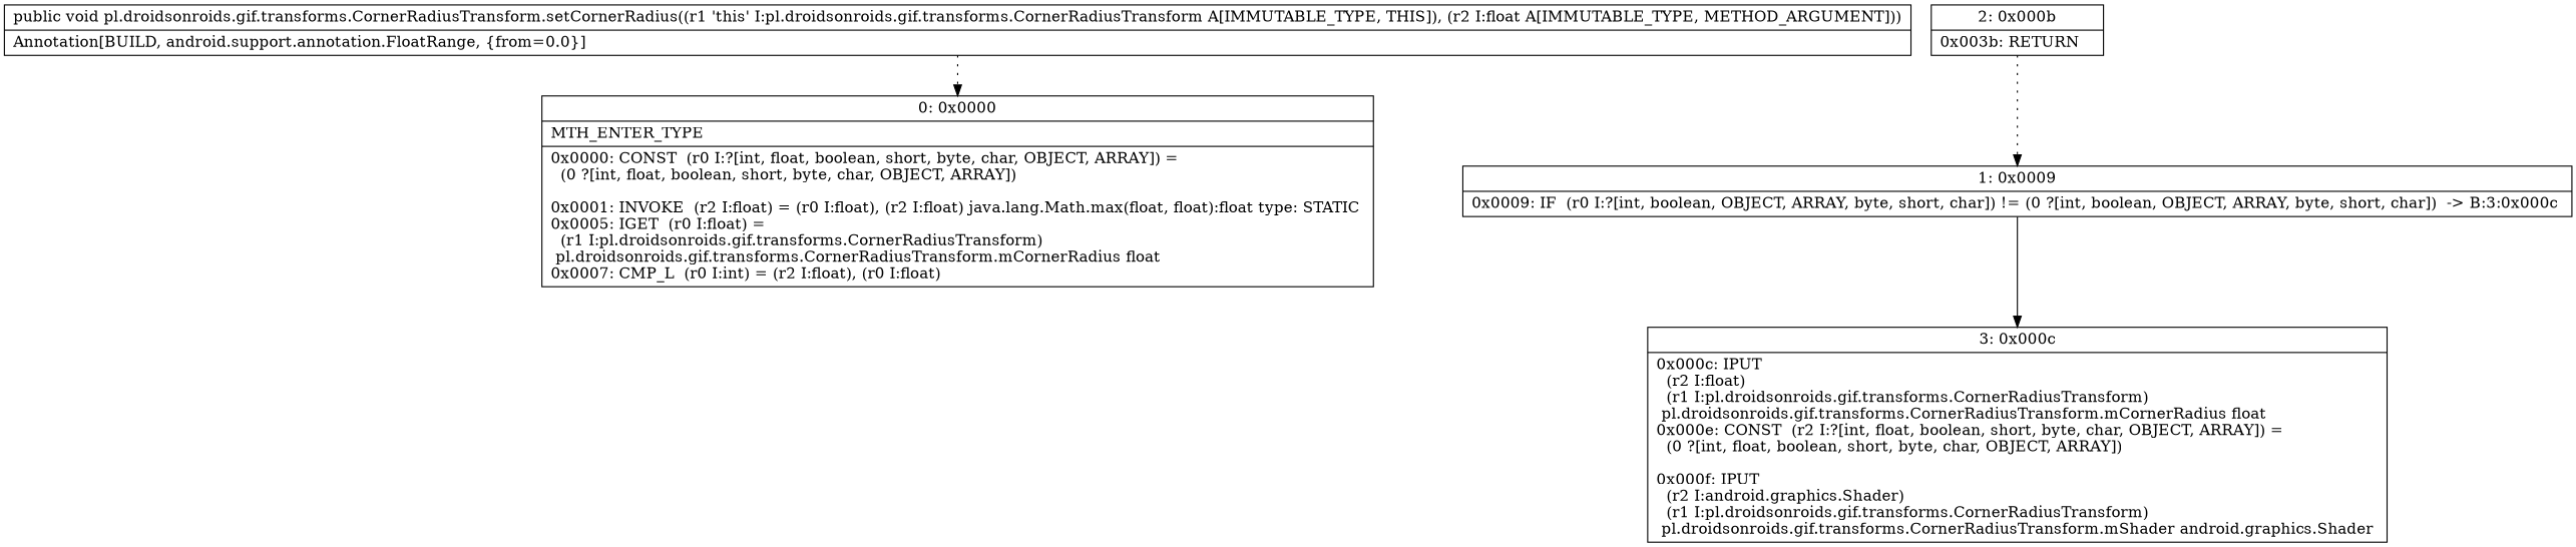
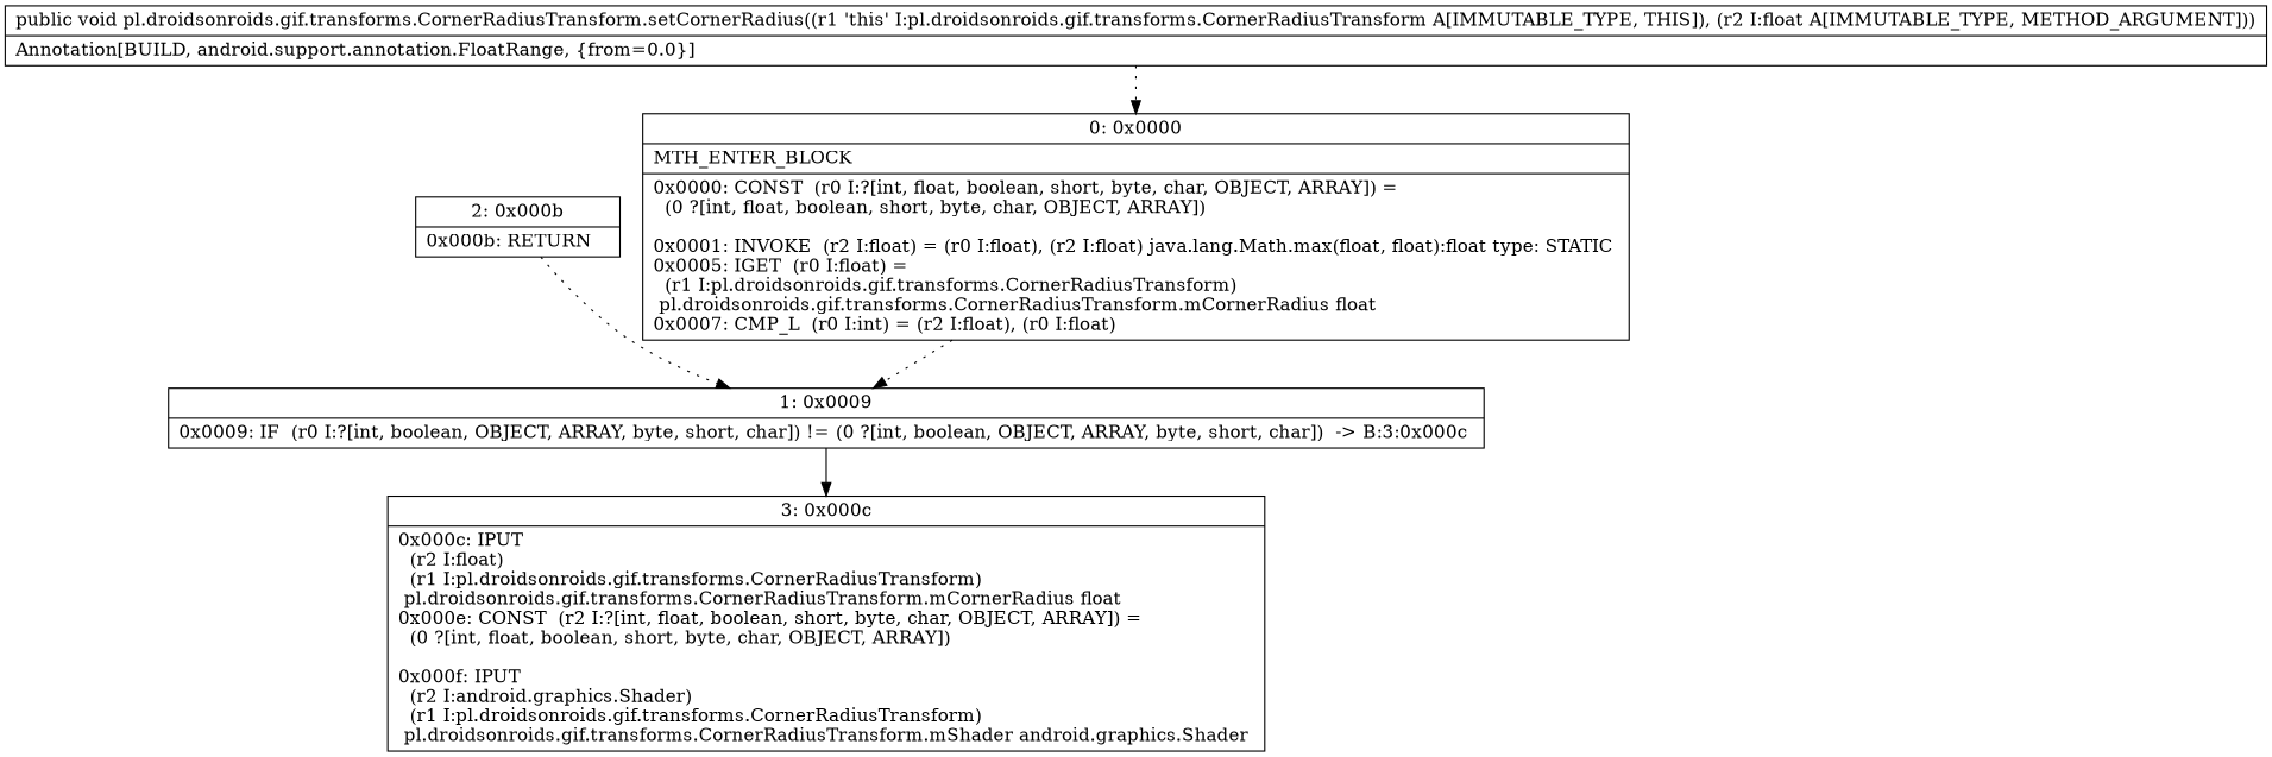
  digraph {
    node [shape=record]
    edge [style=dotted]
-   n1 [label="{0\:\ 0x0000|MTH_ENTER_TYPE\l|0x0000: CONST  (r0 I:?[int, float, boolean, short, byte, char, OBJECT, ARRAY]) = \l  (0 ?[int, float, boolean, short, byte, char, OBJECT, ARRAY])\l \l0x0001: INVOKE  (r2 I:float) = (r0 I:float), (r2 I:float) java.lang.Math.max(float, float):float type: STATIC \l0x0005: IGET  (r0 I:float) = \l  (r1 I:pl.droidsonroids.gif.transforms.CornerRadiusTransform)\l pl.droidsonroids.gif.transforms.CornerRadiusTransform.mCornerRadius float \l0x0007: CMP_L  (r0 I:int) = (r2 I:float), (r0 I:float) \l}"]
+   n1 [label="{0\:\ 0x0000|MTH_ENTER_BLOCK\l|0x0000: CONST  (r0 I:?[int, float, boolean, short, byte, char, OBJECT, ARRAY]) = \l  (0 ?[int, float, boolean, short, byte, char, OBJECT, ARRAY])\l \l0x0001: INVOKE  (r2 I:float) = (r0 I:float), (r2 I:float) java.lang.Math.max(float, float):float type: STATIC \l0x0005: IGET  (r0 I:float) = \l  (r1 I:pl.droidsonroids.gif.transforms.CornerRadiusTransform)\l pl.droidsonroids.gif.transforms.CornerRadiusTransform.mCornerRadius float \l0x0007: CMP_L  (r0 I:int) = (r2 I:float), (r0 I:float) \l}"]
    n2 [label="{1\:\ 0x0009|0x0009: IF  (r0 I:?[int, boolean, OBJECT, ARRAY, byte, short, char]) != (0 ?[int, boolean, OBJECT, ARRAY, byte, short, char])  \-\> B:3:0x000c \l}"]
    n3 [label="{3\:\ 0x000c|0x000c: IPUT  \l  (r2 I:float)\l  (r1 I:pl.droidsonroids.gif.transforms.CornerRadiusTransform)\l pl.droidsonroids.gif.transforms.CornerRadiusTransform.mCornerRadius float \l0x000e: CONST  (r2 I:?[int, float, boolean, short, byte, char, OBJECT, ARRAY]) = \l  (0 ?[int, float, boolean, short, byte, char, OBJECT, ARRAY])\l \l0x000f: IPUT  \l  (r2 I:android.graphics.Shader)\l  (r1 I:pl.droidsonroids.gif.transforms.CornerRadiusTransform)\l pl.droidsonroids.gif.transforms.CornerRadiusTransform.mShader android.graphics.Shader \l}"]
-   n4 [label="{2\:\ 0x000b|0x003b: RETURN   \l}"]
+   n4 [label="{2\:\ 0x000b|0x000b: RETURN   \l}"]
    n5 [label="{public void pl.droidsonroids.gif.transforms.CornerRadiusTransform.setCornerRadius((r1 'this' I:pl.droidsonroids.gif.transforms.CornerRadiusTransform A[IMMUTABLE_TYPE, THIS]), (r2 I:float A[IMMUTABLE_TYPE, METHOD_ARGUMENT]))  | Annotation[BUILD, android.support.annotation.FloatRange, \{from=0.0\}]\l}"]
+   n1 -> n2
    n2 -> n3 [style=solid]
    n4 -> n2
    n5 -> n1
  }
